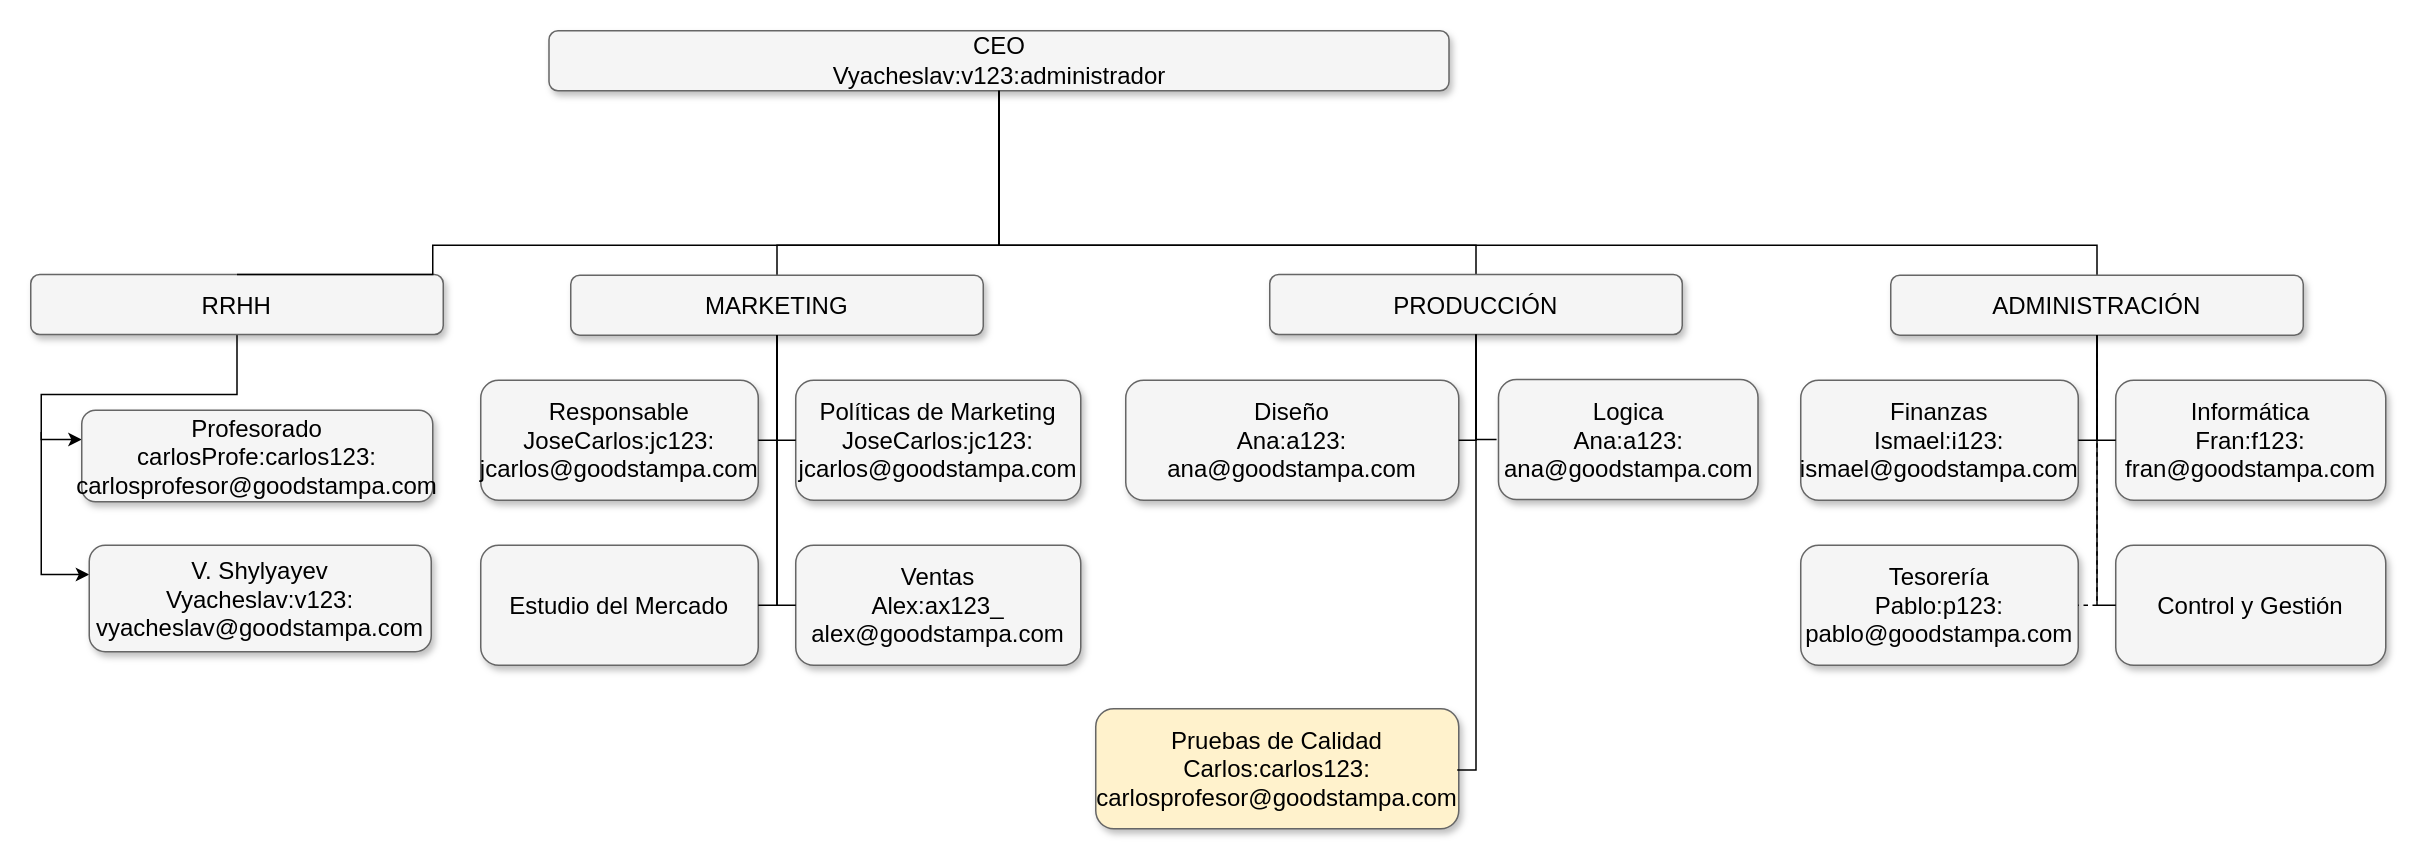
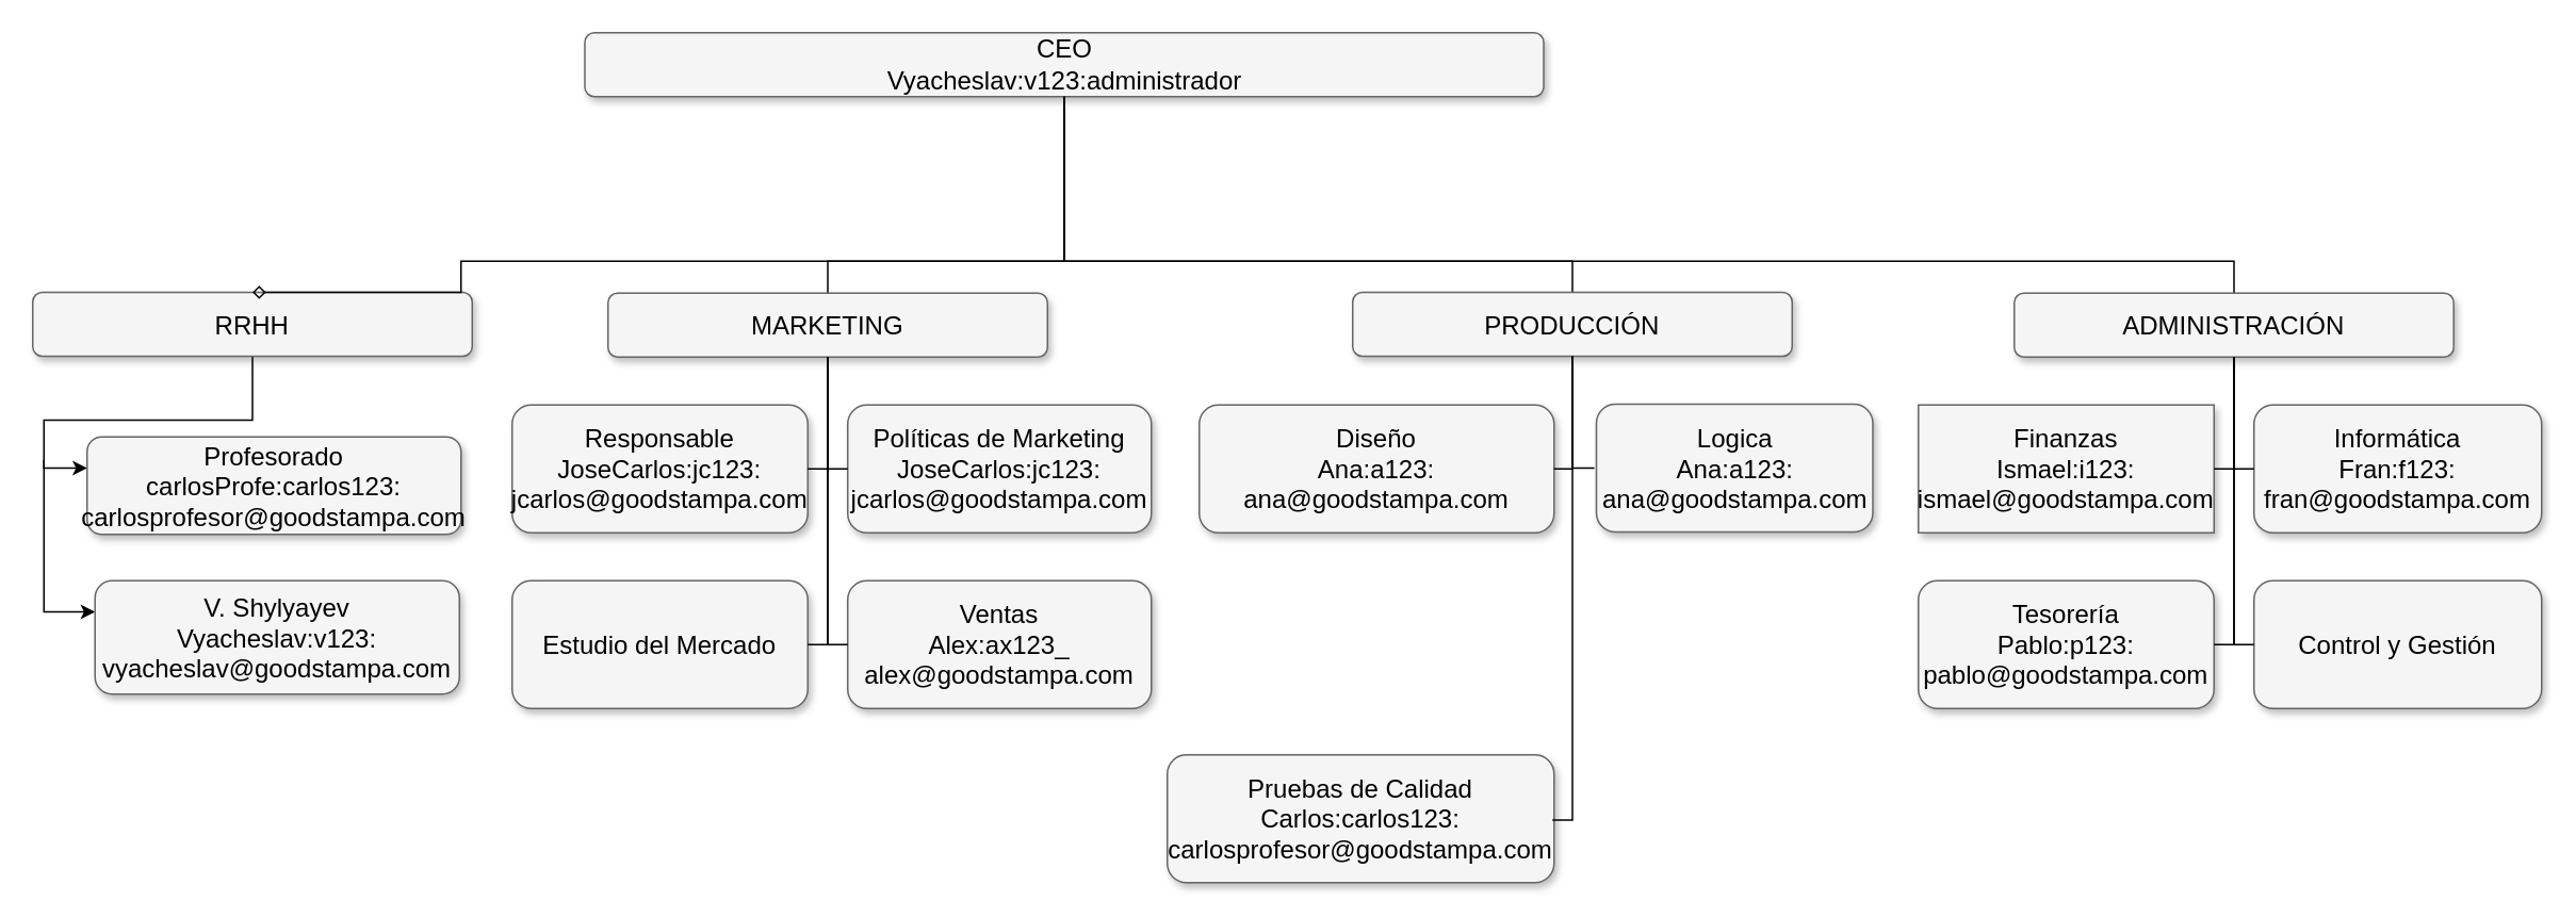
  <mxCell id="0" />
  <mxCell id="1" parent="0" />
  <mxCell id="2" style="edgeStyle=elbowEdgeStyle;rounded=0;jumpSize=1;orthogonalLoop=1;jettySize=auto;elbow=vertical;html=1;exitX=0.5;exitY=1;exitDx=0;exitDy=0;entryX=0.5;entryY=0;entryDx=0;entryDy=0;strokeColor=#000000;fillColor=#FFF;fontSize=12;fontColor=#000000;endArrow=none;endFill=0;" parent="1" source="3" target="4" edge="1"><mxGeometry relative="1" as="geometry"><Array as="points"><mxPoint x="640" y="163" /></Array></mxGeometry></mxCell>
  <mxCell id="3" value="CEO&lt;br&gt;Vyacheslav:v123:administrador" style="whiteSpace=wrap;html=1;rounded=1;shadow=1;strokeWidth=1;fontSize=16;align=center;fillColor=#f5f5f5;strokeColor=#666666;" parent="1" vertex="1"><mxGeometry x="365.5" y="20" width="600" height="40" as="geometry" /></mxCell>
  <mxCell id="4" value="MARKETING" style="whiteSpace=wrap;html=1;rounded=1;shadow=1;strokeWidth=1;fontSize=16;align=center;fillColor=#f5f5f5;strokeColor=#666666;" parent="1" vertex="1"><mxGeometry x="380" y="183" width="275" height="40" as="geometry" /></mxCell>
  <mxCell id="5" value="" style="edgeStyle=orthogonalEdgeStyle;rounded=0;orthogonalLoop=1;jettySize=auto;html=1;exitX=0.5;exitY=1;exitDx=0;exitDy=0;" parent="1" source="6" target="8" edge="1"><mxGeometry relative="1" as="geometry"><Array as="points"><mxPoint x="157" y="262.5" /><mxPoint x="27" y="262.5" /><mxPoint x="27" y="292.5" /></Array></mxGeometry></mxCell>
  <mxCell id="6" value="RRHH" style="whiteSpace=wrap;html=1;rounded=1;shadow=1;strokeWidth=1;fontSize=16;align=center;fillColor=#f5f5f5;strokeColor=#666666;" parent="1" vertex="1"><mxGeometry x="20" y="182.5" width="275" height="40" as="geometry" /></mxCell>
  <mxCell id="7" value="" style="edgeStyle=orthogonalEdgeStyle;rounded=0;orthogonalLoop=1;jettySize=auto;html=1;" parent="1" target="9" edge="1"><mxGeometry relative="1" as="geometry"><mxPoint x="27" y="287.5" as="sourcePoint" /><Array as="points"><mxPoint x="27" y="382.5" /></Array></mxGeometry></mxCell>
  <mxCell id="8" value="Profesorado&lt;br&gt;carlosProfe:carlos123:&lt;br&gt;carlosprofesor@goodstampa.com" style="whiteSpace=wrap;html=1;rounded=1;shadow=1;strokeWidth=1;fontSize=16;align=center;fillColor=#f5f5f5;strokeColor=#666666;" parent="1" vertex="1"><mxGeometry x="54" y="273" width="234" height="61" as="geometry" /></mxCell>
  <mxCell id="9" value="V. Shylyayev&lt;br&gt;Vyacheslav:v123:&lt;br&gt;vyacheslav@goodstampa.com" style="whiteSpace=wrap;html=1;rounded=1;shadow=1;strokeWidth=1;fontSize=16;align=center;fillColor=#f5f5f5;strokeColor=#666666;" parent="1" vertex="1"><mxGeometry x="59" y="363" width="228" height="71" as="geometry" /></mxCell>
  <mxCell id="10" style="edgeStyle=elbowEdgeStyle;rounded=0;jumpSize=1;orthogonalLoop=1;jettySize=auto;elbow=vertical;html=1;exitX=0.5;exitY=0;exitDx=0;exitDy=0;entryX=0.5;entryY=1;entryDx=0;entryDy=0;endArrow=none;endFill=0;strokeColor=#000000;fillColor=#FFF;fontSize=12;fontColor=#000000;" parent="1" source="11" target="3" edge="1"><mxGeometry relative="1" as="geometry"><Array as="points"><mxPoint x="810" y="163" /></Array></mxGeometry></mxCell>
  <mxCell id="11" value="PRODUCCIÓN" style="whiteSpace=wrap;html=1;rounded=1;shadow=1;strokeWidth=1;fontSize=16;align=center;fillColor=#f5f5f5;strokeColor=#666666;" parent="1" vertex="1"><mxGeometry x="846" y="182.5" width="275" height="40" as="geometry" /></mxCell>
  <mxCell id="12" style="edgeStyle=elbowEdgeStyle;rounded=0;jumpSize=1;orthogonalLoop=1;jettySize=auto;elbow=vertical;html=1;exitX=0.5;exitY=0;exitDx=0;exitDy=0;entryX=0.5;entryY=1;entryDx=0;entryDy=0;endArrow=none;endFill=0;strokeColor=#000000;fillColor=#FFF;fontSize=12;fontColor=#000000;" parent="1" source="13" target="3" edge="1"><mxGeometry relative="1" as="geometry"><Array as="points"><mxPoint x="980" y="163" /></Array></mxGeometry></mxCell>
  <mxCell id="13" value="ADMINISTRACIÓN" style="whiteSpace=wrap;html=1;rounded=1;shadow=1;strokeWidth=1;fontSize=16;align=center;fillColor=#f5f5f5;strokeColor=#666666;" parent="1" vertex="1"><mxGeometry x="1260" y="183" width="275" height="40" as="geometry" /></mxCell>
  <mxCell id="14" value="Responsable&lt;br&gt;JoseCarlos:jc123:&lt;br&gt;jcarlos@goodstampa.com" style="whiteSpace=wrap;html=1;rounded=1;shadow=1;strokeWidth=1;fontSize=16;align=center;fillColor=#f5f5f5;strokeColor=#666666;" parent="1" vertex="1"><mxGeometry x="320" y="253" width="185" height="80" as="geometry" /></mxCell>
  <mxCell id="15" value="Políticas de Marketing&lt;br&gt;JoseCarlos:jc123:&lt;br&gt;jcarlos@goodstampa.com" style="whiteSpace=wrap;html=1;rounded=1;shadow=1;strokeWidth=1;fontSize=16;align=center;fillColor=#f5f5f5;strokeColor=#666666;" parent="1" vertex="1"><mxGeometry x="530" y="253" width="190" height="80" as="geometry" /></mxCell>
  <mxCell id="16" value="Diseño&lt;br&gt;Ana:a123:&lt;br&gt;ana@goodstampa.com" style="whiteSpace=wrap;html=1;rounded=1;shadow=1;strokeWidth=1;fontSize=16;align=center;fillColor=#f5f5f5;strokeColor=#666666;" parent="1" vertex="1"><mxGeometry x="750" y="253" width="222" height="80" as="geometry" /></mxCell>
- <mxCell id="17" value="Finanzas&lt;br&gt;Ismael:i123:&lt;br&gt;ismael@goodstampa.com" style="whiteSpace=wrap;html=1;rounded=1;shadow=1;strokeWidth=1;fontSize=16;align=center;fillColor=#f5f5f5;strokeColor=#666666;" parent="1" vertex="1"><mxGeometry x="1200" y="253" width="185" height="80" as="geometry" /></mxCell>
+ <mxCell id="17" value="Finanzas&lt;br&gt;Ismael:i123:&lt;br&gt;ismael@goodstampa.com" style="whiteSpace=wrap;html=1;shadow=1;strokeWidth=1;fontSize=16;align=center;fillColor=#f5f5f5;strokeColor=#666666;rounded=0;" parent="1" vertex="1"><mxGeometry x="1200" y="253" width="185" height="80" as="geometry" /></mxCell>
  <mxCell id="18" value="Informática&lt;br&gt;Fran:f123:&lt;br&gt;fran@goodstampa.com" style="whiteSpace=wrap;html=1;rounded=1;shadow=1;strokeWidth=1;fontSize=16;align=center;fillColor=#f5f5f5;strokeColor=#666666;" parent="1" vertex="1"><mxGeometry x="1410" y="253" width="180" height="80" as="geometry" /></mxCell>
  <mxCell id="19" value="Estudio del Mercado" style="whiteSpace=wrap;html=1;rounded=1;shadow=1;strokeWidth=1;fontSize=16;align=center;fillColor=#f5f5f5;strokeColor=#666666;" parent="1" vertex="1"><mxGeometry x="320" y="363" width="185" height="80" as="geometry" /></mxCell>
  <mxCell id="20" value="&lt;span&gt;Ventas&lt;br&gt;Alex:ax123_&lt;br&gt;alex@goodstampa.com&lt;br&gt;&lt;/span&gt;" style="whiteSpace=wrap;html=1;rounded=1;shadow=1;strokeWidth=1;fontSize=16;align=center;fillColor=#f5f5f5;strokeColor=#666666;" parent="1" vertex="1"><mxGeometry x="530" y="363" width="190" height="80" as="geometry" /></mxCell>
  <mxCell id="21" value="&lt;span&gt;Tesorería&lt;br&gt;Pablo:p123:&lt;br&gt;pablo@goodstampa.com&lt;br&gt;&lt;/span&gt;" style="whiteSpace=wrap;html=1;rounded=1;shadow=1;strokeWidth=1;fontSize=16;align=center;fillColor=#f5f5f5;strokeColor=#666666;" parent="1" vertex="1"><mxGeometry x="1200" y="363" width="185" height="80" as="geometry" /></mxCell>
  <mxCell id="22" value="&lt;span&gt;Control y Gestión&lt;/span&gt;" style="whiteSpace=wrap;html=1;rounded=1;shadow=1;strokeWidth=1;fontSize=16;align=center;fillColor=#f5f5f5;strokeColor=#666666;" parent="1" vertex="1"><mxGeometry x="1410" y="363" width="180" height="80" as="geometry" /></mxCell>
- <mxCell id="23" value="Pruebas de Calidad&lt;br&gt;Carlos:carlos123:&lt;br&gt;carlosprofesor@goodstampa.com" style="whiteSpace=wrap;html=1;rounded=1;shadow=1;strokeWidth=1;fontSize=16;align=center;fillColor=#fff2cc;strokeColor=#666666;" parent="1" vertex="1"><mxGeometry x="730" y="472" width="242" height="80" as="geometry" /></mxCell>
- <mxCell id="24" style="edgeStyle=orthogonalEdgeStyle;html=1;startSize=6;endFill=0;endSize=6;strokeWidth=1;fontSize=16;rounded=0;endArrow=none;exitX=0.5;exitY=1;exitDx=0;exitDy=0;entryX=0.5;entryY=0;entryDx=0;entryDy=0;" parent="1" source="3" target="6" edge="1"><mxGeometry relative="1" as="geometry"><Array as="points"><mxPoint x="665" y="163" /><mxPoint x="288" y="163" /></Array><mxPoint x="665.324" y="149.471" as="sourcePoint" /></mxGeometry></mxCell>
+ <mxCell id="23" value="Pruebas de Calidad&lt;br&gt;Carlos:carlos123:&lt;br&gt;carlosprofesor@goodstampa.com" style="whiteSpace=wrap;html=1;rounded=1;shadow=1;strokeWidth=1;fontSize=16;align=center;fillColor=#f5f5f5;strokeColor=#666666;" parent="1" vertex="1"><mxGeometry x="730" y="472" width="242" height="80" as="geometry" /></mxCell>
+ <mxCell id="24" style="edgeStyle=orthogonalEdgeStyle;html=1;startSize=6;endFill=0;endSize=6;strokeWidth=1;fontSize=16;rounded=0;endArrow=diamond;exitX=0.5;exitY=1;exitDx=0;exitDy=0;entryX=0.5;entryY=0;entryDx=0;entryDy=0;" parent="1" source="3" target="6" edge="1"><mxGeometry relative="1" as="geometry"><Array as="points"><mxPoint x="665" y="163" /><mxPoint x="288" y="163" /></Array><mxPoint x="665.324" y="149.471" as="sourcePoint" /></mxGeometry></mxCell>
  <mxCell id="25" style="edgeStyle=orthogonalEdgeStyle;html=1;startSize=6;endFill=0;endSize=6;strokeWidth=1;fontSize=16;rounded=0;endArrow=none;entryX=1;entryY=0.5;" parent="1" source="4" target="14" edge="1"><mxGeometry relative="1" as="geometry"><Array as="points"><mxPoint x="517" y="293" /></Array></mxGeometry></mxCell>
  <mxCell id="26" style="edgeStyle=orthogonalEdgeStyle;html=1;startSize=6;endFill=0;endSize=6;strokeWidth=1;fontSize=16;rounded=0;endArrow=none;entryX=1;entryY=0.5;" parent="1" source="4" target="19" edge="1"><mxGeometry relative="1" as="geometry"><Array as="points"><mxPoint x="518" y="403" /></Array></mxGeometry></mxCell>
  <mxCell id="27" style="edgeStyle=orthogonalEdgeStyle;html=1;startSize=6;endFill=0;endSize=6;strokeWidth=1;fontSize=16;rounded=0;endArrow=none;entryX=0;entryY=0.5;" parent="1" source="4" target="15" edge="1"><mxGeometry relative="1" as="geometry"><Array as="points"><mxPoint x="517" y="293" /></Array></mxGeometry></mxCell>
  <mxCell id="28" style="edgeStyle=orthogonalEdgeStyle;html=1;startSize=6;endFill=0;endSize=6;strokeWidth=1;fontSize=16;rounded=0;endArrow=none;entryX=0;entryY=0.5;" parent="1" source="4" target="20" edge="1"><mxGeometry relative="1" as="geometry"><Array as="points"><mxPoint x="517" y="403" /></Array></mxGeometry></mxCell>
  <mxCell id="29" style="edgeStyle=orthogonalEdgeStyle;html=1;startSize=6;endFill=0;endSize=6;strokeWidth=1;fontSize=16;rounded=0;endArrow=none;entryX=1;entryY=0.5;" parent="1" source="11" target="16" edge="1"><mxGeometry relative="1" as="geometry"><Array as="points"><mxPoint x="984" y="292.5" /></Array></mxGeometry></mxCell>
  <mxCell id="30" style="edgeStyle=orthogonalEdgeStyle;html=1;startSize=6;endFill=0;endSize=6;strokeWidth=1;fontSize=16;rounded=0;endArrow=none;entryX=0;entryY=0.5;" parent="1" source="11" edge="1"><mxGeometry relative="1" as="geometry"><Array as="points"><mxPoint x="984" y="292.5" /></Array><mxPoint x="997.214" y="292.5" as="targetPoint" /></mxGeometry></mxCell>
  <mxCell id="31" style="edgeStyle=orthogonalEdgeStyle;html=1;startSize=6;endFill=0;endSize=6;strokeWidth=1;fontSize=16;rounded=0;endArrow=none;entryX=1;entryY=0.5;" parent="1" source="11" edge="1"><mxGeometry relative="1" as="geometry"><Array as="points"><mxPoint x="984" y="512.5" /></Array><mxPoint x="970.971" y="512.853" as="targetPoint" /></mxGeometry></mxCell>
  <mxCell id="32" style="edgeStyle=orthogonalEdgeStyle;html=1;startSize=6;endFill=0;endSize=6;strokeWidth=1;fontSize=16;rounded=0;endArrow=none;entryX=1;entryY=0.5;" parent="1" source="13" target="17" edge="1"><mxGeometry relative="1" as="geometry"><Array as="points"><mxPoint x="1398" y="293" /></Array></mxGeometry></mxCell>
- <mxCell id="33" style="edgeStyle=orthogonalEdgeStyle;html=1;startSize=6;endFill=0;endSize=6;strokeWidth=1;fontSize=16;rounded=0;endArrow=none;entryX=1;entryY=0.5;dashed=1;" parent="1" source="13" target="21" edge="1"><mxGeometry relative="1" as="geometry"><Array as="points"><mxPoint x="1398" y="403" /></Array></mxGeometry></mxCell>
+ <mxCell id="33" style="edgeStyle=orthogonalEdgeStyle;html=1;startSize=6;endFill=0;endSize=6;strokeWidth=1;fontSize=16;rounded=0;endArrow=none;entryX=1;entryY=0.5;" parent="1" source="13" target="21" edge="1"><mxGeometry relative="1" as="geometry"><Array as="points"><mxPoint x="1398" y="403" /></Array></mxGeometry></mxCell>
  <mxCell id="34" style="edgeStyle=orthogonalEdgeStyle;html=1;startSize=6;endFill=0;endSize=6;strokeWidth=1;fontSize=16;rounded=0;endArrow=none;entryX=0;entryY=0.5;" parent="1" source="13" target="18" edge="1"><mxGeometry relative="1" as="geometry"><Array as="points"><mxPoint x="1398" y="293" /></Array></mxGeometry></mxCell>
  <mxCell id="35" style="edgeStyle=orthogonalEdgeStyle;html=1;startSize=6;endFill=0;endSize=6;strokeWidth=1;fontSize=16;rounded=0;endArrow=none;entryX=0;entryY=0.5;" parent="1" source="13" target="22" edge="1"><mxGeometry relative="1" as="geometry"><Array as="points"><mxPoint x="1398" y="403" /></Array></mxGeometry></mxCell>
  <mxCell id="36" value="Logica&lt;br&gt;Ana:a123:&lt;br&gt;ana@goodstampa.com" style="whiteSpace=wrap;html=1;rounded=1;shadow=1;strokeWidth=1;fontSize=16;align=center;fillColor=#f5f5f5;strokeColor=#666666;" parent="1" vertex="1"><mxGeometry x="998.5" y="252.5" width="173" height="80" as="geometry" /></mxCell>
